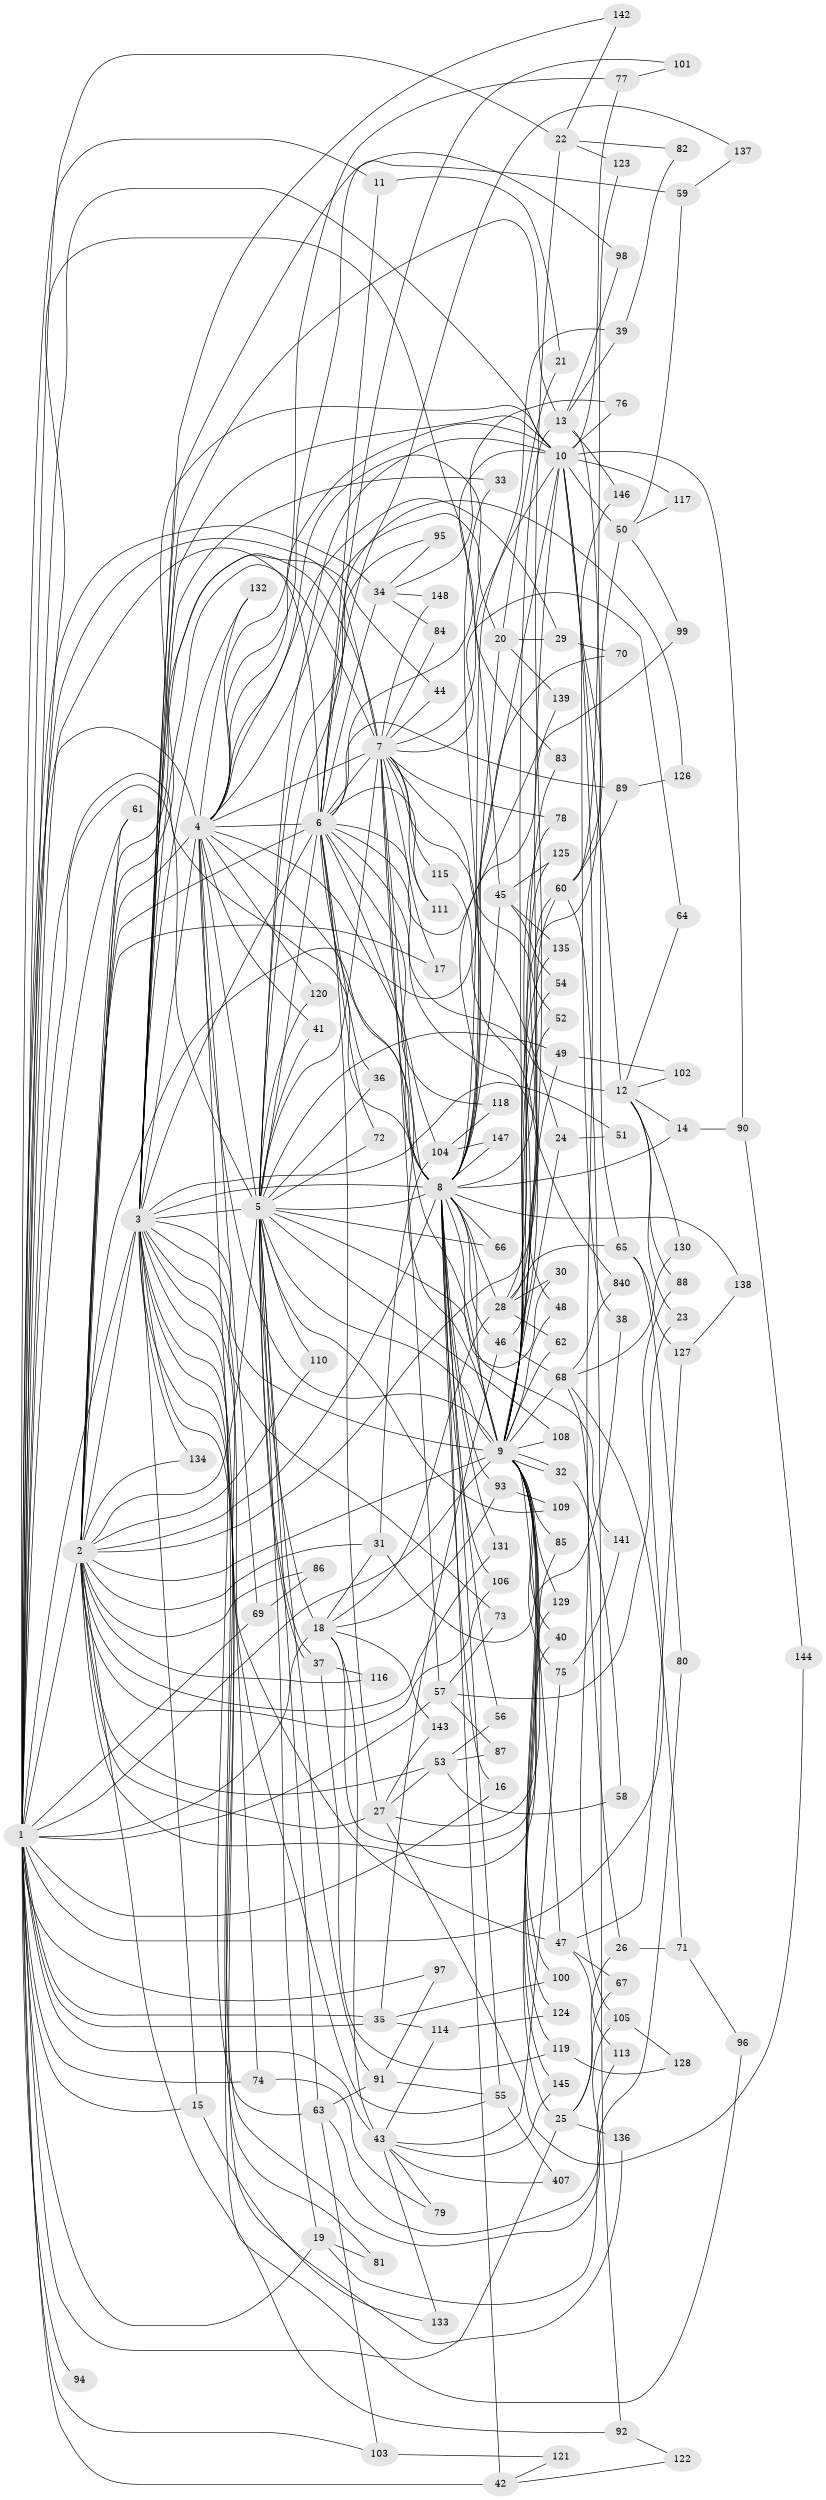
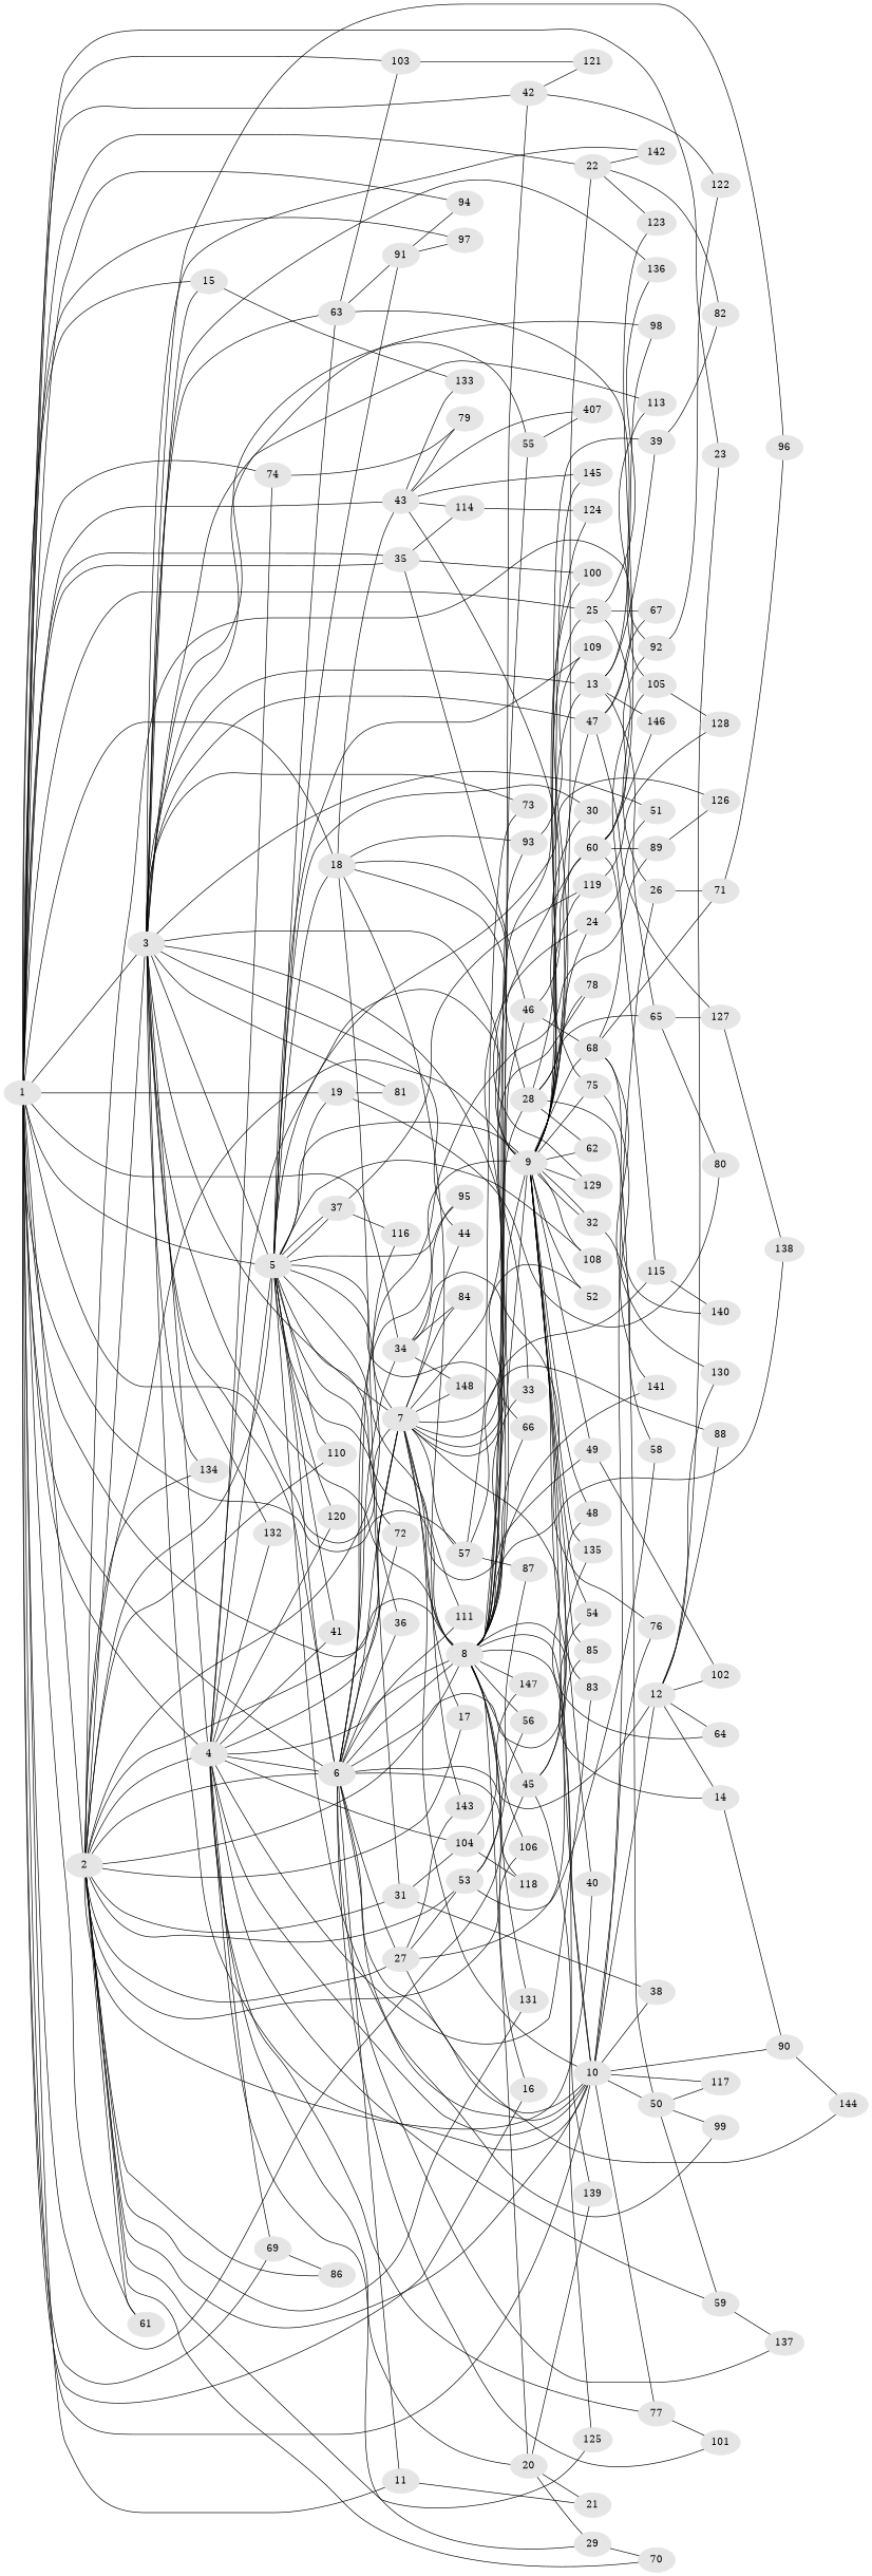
  graph {
    rankdir=LR
    node [color=gray90 style=filled]
    1
    2
    3
    4
    5
    6
    7
    8
    9
    10
    11
    15
    16
    18
    19
    22
    23
    25
    34
    35
    42
    43
    45
    57
    61
    69
    74
    94
    97
    103
    17
    27
    31
    40
    53
    70
    86
    92
    106
    110
    116
    125
    131
    134
    13
    33
    44
    47
    51
    55
    63
    73
    81
    96
    98
    113
    132
    136
    142
    20
    29
    41
    59
    77
    83
    104
    120
    30
    36
    37
    49
    66
    72
    91
    95
    108
    109
    126
    12
    48
    89
    99
    101
    111
    118
    137
    24
    52
    64
    78
    84
    115
    148
    14
    28
    39
    46
    56
    60
    93
    138
    139
    141
    147
    32
    54
    62
    68
    75
    85
    100
    119
    124
    129
    135
    145
    26
    38
    50
    76
    90
    117
    21
    133
    143
    80
    82
    123
    67
    114
    121
    122
    79
    n134 [label=407]
    88
    87
    144
    58
    65
    146
    127
    105
    102
    130
-   140 [label=840]
+   140
    71
    128
    1 -- 2
    1 -- 3
    1 -- 4
    1 -- 5
    1 -- 6
    1 -- 7
    1 -- 8
-   1 -- 9
    1 -- 10
    1 -- 11
    1 -- 15
    1 -- 16
    1 -- 18
    1 -- 19
    1 -- 22
    1 -- 23
    1 -- 25
    1 -- 34
    1 -- 35
    1 -- 35
    1 -- 42
    1 -- 43
    1 -- 45
    1 -- 57
    1 -- 61
    1 -- 69
    1 -- 74
    1 -- 94
    1 -- 97
    1 -- 103
    2 -- 3
    2 -- 4
    2 -- 5
    2 -- 6
    2 -- 7
    2 -- 8
    2 -- 9
    2 -- 10
    2 -- 61
    2 -- 17
    2 -- 27
    2 -- 31
    2 -- 40
    2 -- 53
    2 -- 70
    2 -- 86
    2 -- 92
    2 -- 106
    2 -- 110
    2 -- 116
    2 -- 125
    2 -- 131
    2 -- 134
    3 -- 4
    3 -- 5
    3 -- 6
    3 -- 7
    3 -- 8
    3 -- 9
    3 -- 10
    3 -- 15
    3 -- 134
    3 -- 13
    3 -- 33
    3 -- 44
    3 -- 47
    3 -- 51
    3 -- 55
    3 -- 63
    3 -- 73
    3 -- 81
    3 -- 96
    3 -- 98
    3 -- 113
    3 -- 132
    3 -- 136
    3 -- 142
    4 -- 5
    4 -- 6
    4 -- 7
    4 -- 8
    4 -- 9
    4 -- 10
    4 -- 69
    4 -- 74
    4 -- 132
    4 -- 20
    4 -- 29
    4 -- 41
    4 -- 59
    4 -- 77
    4 -- 83
    4 -- 104
    4 -- 120
    5 -- 6
    5 -- 7
    5 -- 8
    5 -- 9
    5 -- 10
    5 -- 18
    5 -- 19
    5 -- 110
    5 -- 63
    5 -- 41
    5 -- 120
    5 -- 30
    5 -- 36
    5 -- 37
    5 -- 37
    5 -- 49
    5 -- 66
    5 -- 72
    5 -- 91
    5 -- 95
    5 -- 108
    5 -- 109
    5 -- 126
    6 -- 7
    6 -- 8
    6 -- 9
    6 -- 10
    6 -- 11
    6 -- 34
    6 -- 27
    6 -- 36
    6 -- 72
    6 -- 12
    6 -- 48
    6 -- 89
    6 -- 99
    6 -- 101
    6 -- 111
    6 -- 118
    6 -- 137
    7 -- 8
    7 -- 9
    7 -- 10
    7 -- 57
    7 -- 17
    7 -- 44
    7 -- 111
    7 -- 24
    7 -- 52
    7 -- 64
    7 -- 78
    7 -- 84
    7 -- 115
    7 -- 148
    8 -- 9
    8 -- 10
    8 -- 16
    8 -- 42
    8 -- 45
    8 -- 106
    8 -- 131
    8 -- 33
    8 -- 55
    8 -- 20
    8 -- 66
    8 -- 14
    8 -- 28
    8 -- 39
    8 -- 46
    8 -- 56
    8 -- 60
    8 -- 93
    8 -- 138
    8 -- 139
    8 -- 141
    8 -- 147
    9 -- 10
    9 -- 22
    9 -- 25
    9 -- 40
    9 -- 13
    9 -- 47
    9 -- 83
    9 -- 49
    9 -- 108
    9 -- 48
    9 -- 24
    9 -- 52
    9 -- 32
    9 -- 32
    9 -- 54
    9 -- 62
    9 -- 68
    9 -- 75
    9 -- 85
    9 -- 100
    9 -- 119
    9 -- 124
    9 -- 129
    9 -- 135
    9 -- 145
    10 -- 77
    10 -- 12
    10 -- 26
    10 -- 38
    10 -- 50
    10 -- 76
    10 -- 90
    10 -- 117
    11 -- 21
    15 -- 133
    18 -- 43
    18 -- 31
    18 -- 28
    18 -- 93
    18 -- 129
    18 -- 143
    19 -- 81
    19 -- 80
    22 -- 142
    22 -- 82
    22 -- 123
    25 -- 136
    25 -- 26
    25 -- 67
    34 -- 95
    34 -- 84
    34 -- 148
    34 -- 76
    35 -- 46
    35 -- 100
    35 -- 114
    42 -- 121
    42 -- 122
    43 -- 75
    43 -- 145
    43 -- 133
    43 -- 114
    43 -- 79
    43 -- n134
    45 -- 125
    45 -- 54
    45 -- 135
    57 -- 73
    57 -- 88
    57 -- 87
    69 -- 86
    74 -- 79
    103 -- 121
    27 -- 53
    27 -- 85
    27 -- 143
    27 -- 144
    31 -- 104
    31 -- 38
    53 -- 56
    53 -- 87
    53 -- 58
    92 -- 122
    13 -- 98
    13 -- 39
    13 -- 65
    13 -- 146
    47 -- 113
    47 -- 67
    47 -- 127
    55 -- n134
    63 -- 103
    63 -- 91
    63 -- 105
    20 -- 29
    20 -- 139
    20 -- 21
    29 -- 70
    59 -- 137
    77 -- 101
    104 -- 118
    104 -- 147
    37 -- 116
    37 -- 119
    49 -- 102
-   91 -- 55
+   91 -- 94
    91 -- 97
    12 -- 23
    12 -- 64
    12 -- 14
    12 -- 88
    12 -- 102
    12 -- 130
    89 -- 126
    24 -- 51
    115 -- 140
    14 -- 90
    28 -- 30
    28 -- 78
    28 -- 62
    28 -- 50
    28 -- 65
    39 -- 82
    46 -- 60
    46 -- 68
    60 -- 92
    60 -- 89
+   60 -- 115
    60 -- 123
    60 -- 146
    93 -- 109
    32 -- 58
    68 -- 105
    68 -- 130
    68 -- 140
    68 -- 71
    75 -- 141
    119 -- 128
    26 -- 71
    50 -- 59
    50 -- 99
    50 -- 117
    90 -- 144
    114 -- 124
    65 -- 80
    65 -- 127
    127 -- 138
    105 -- 128
    71 -- 96
  }
